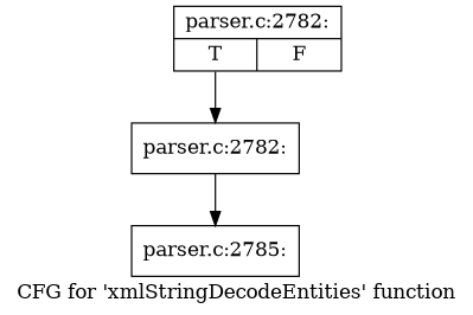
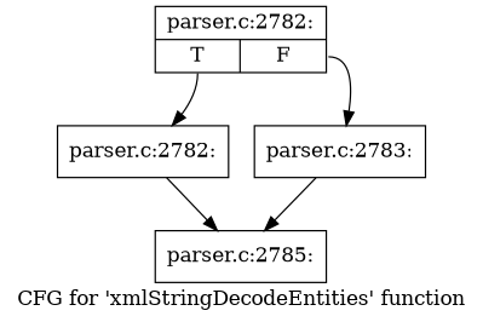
  digraph {
    label="CFG for 'xmlStringDecodeEntities' function"
    node [shape=record]
    n1 [label="{parser.c:2782:}"]
    n2 [label="{parser.c:2785:}"]
    n3 [label="{parser.c:2782:|{<s0>T|<s1>F}}"]
+   n4 [label="{parser.c:2783:}"]
    n1 -> n2
    n3 -> n1 [tailport=s0]
+   n3 -> n4 [tailport=s1]
+   n4 -> n2
  }
